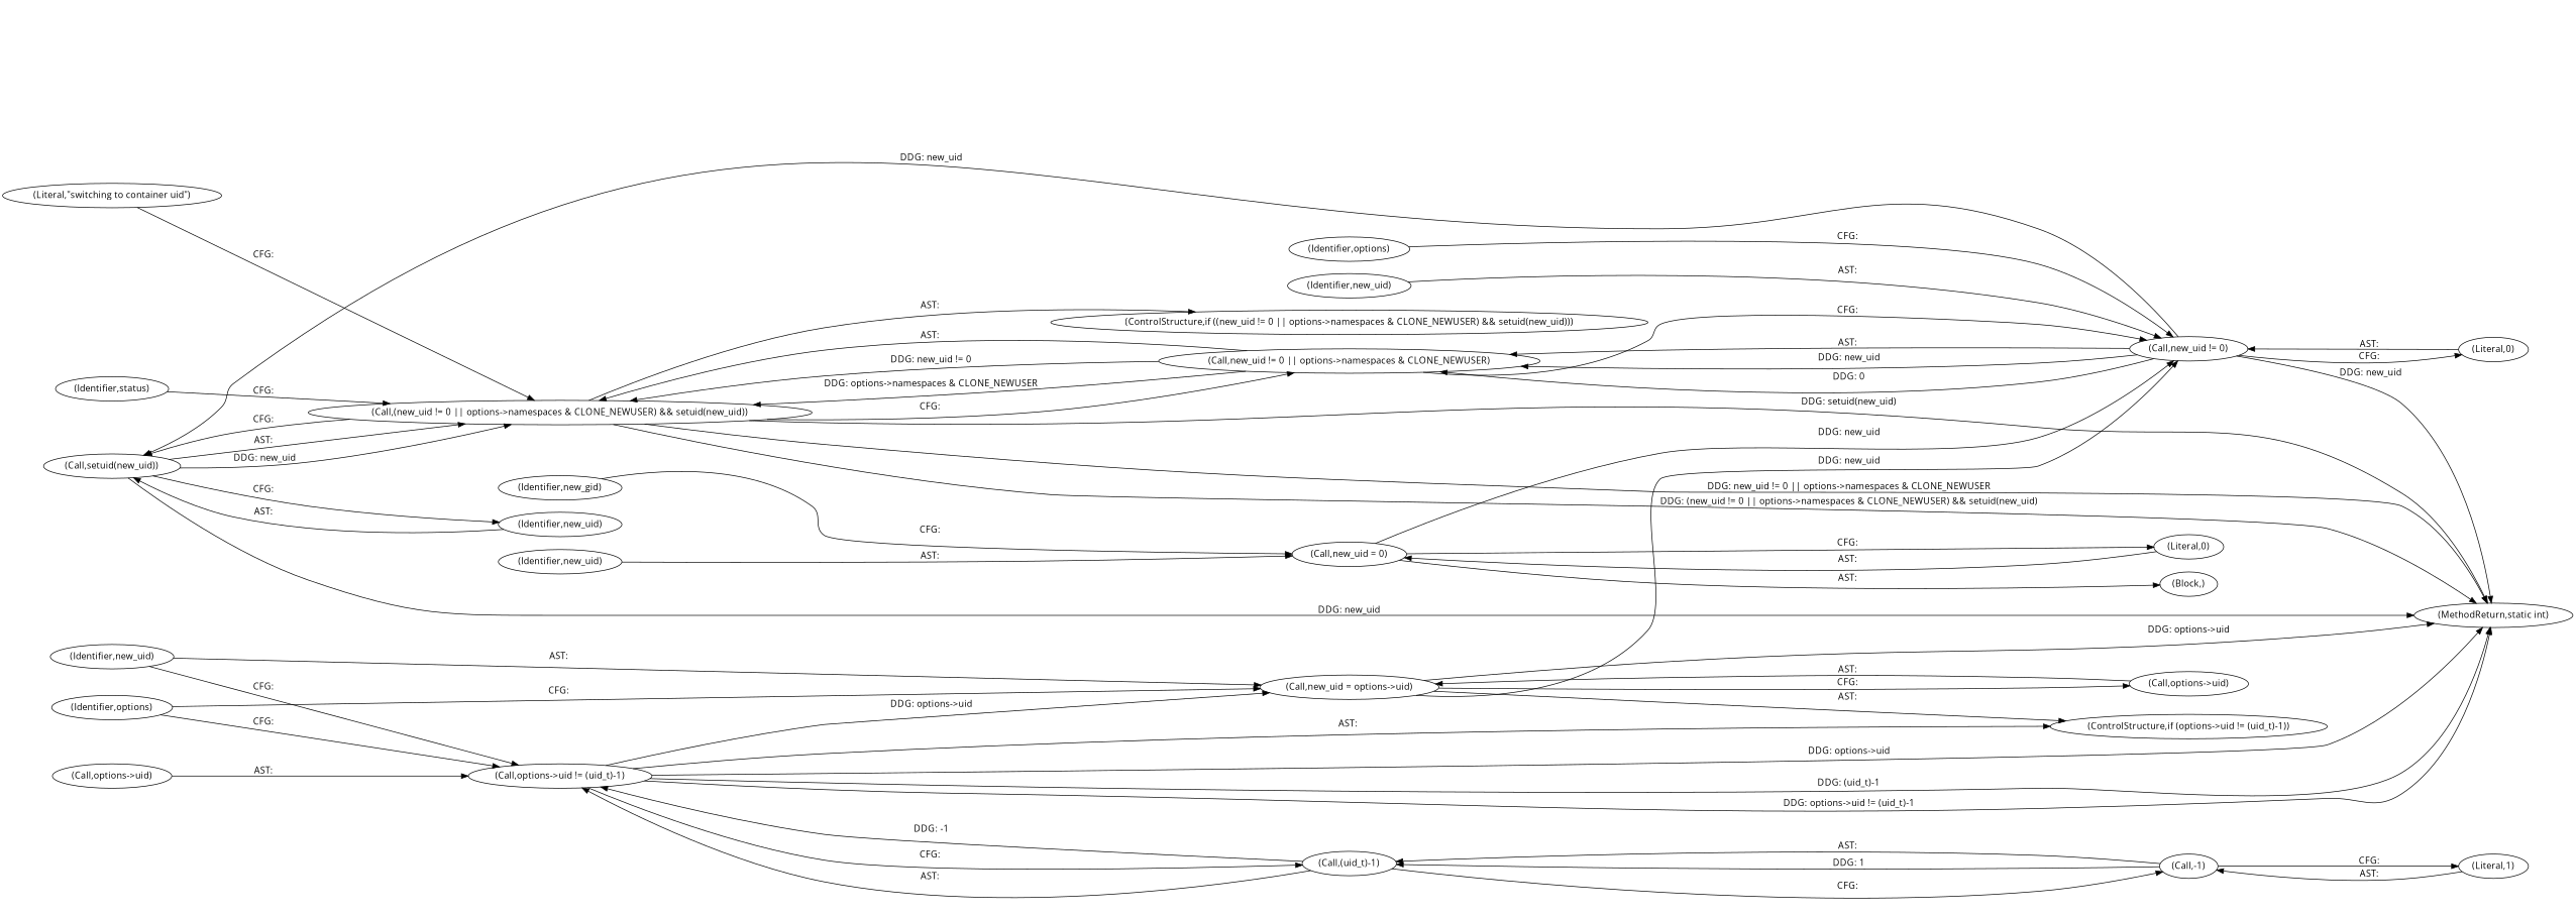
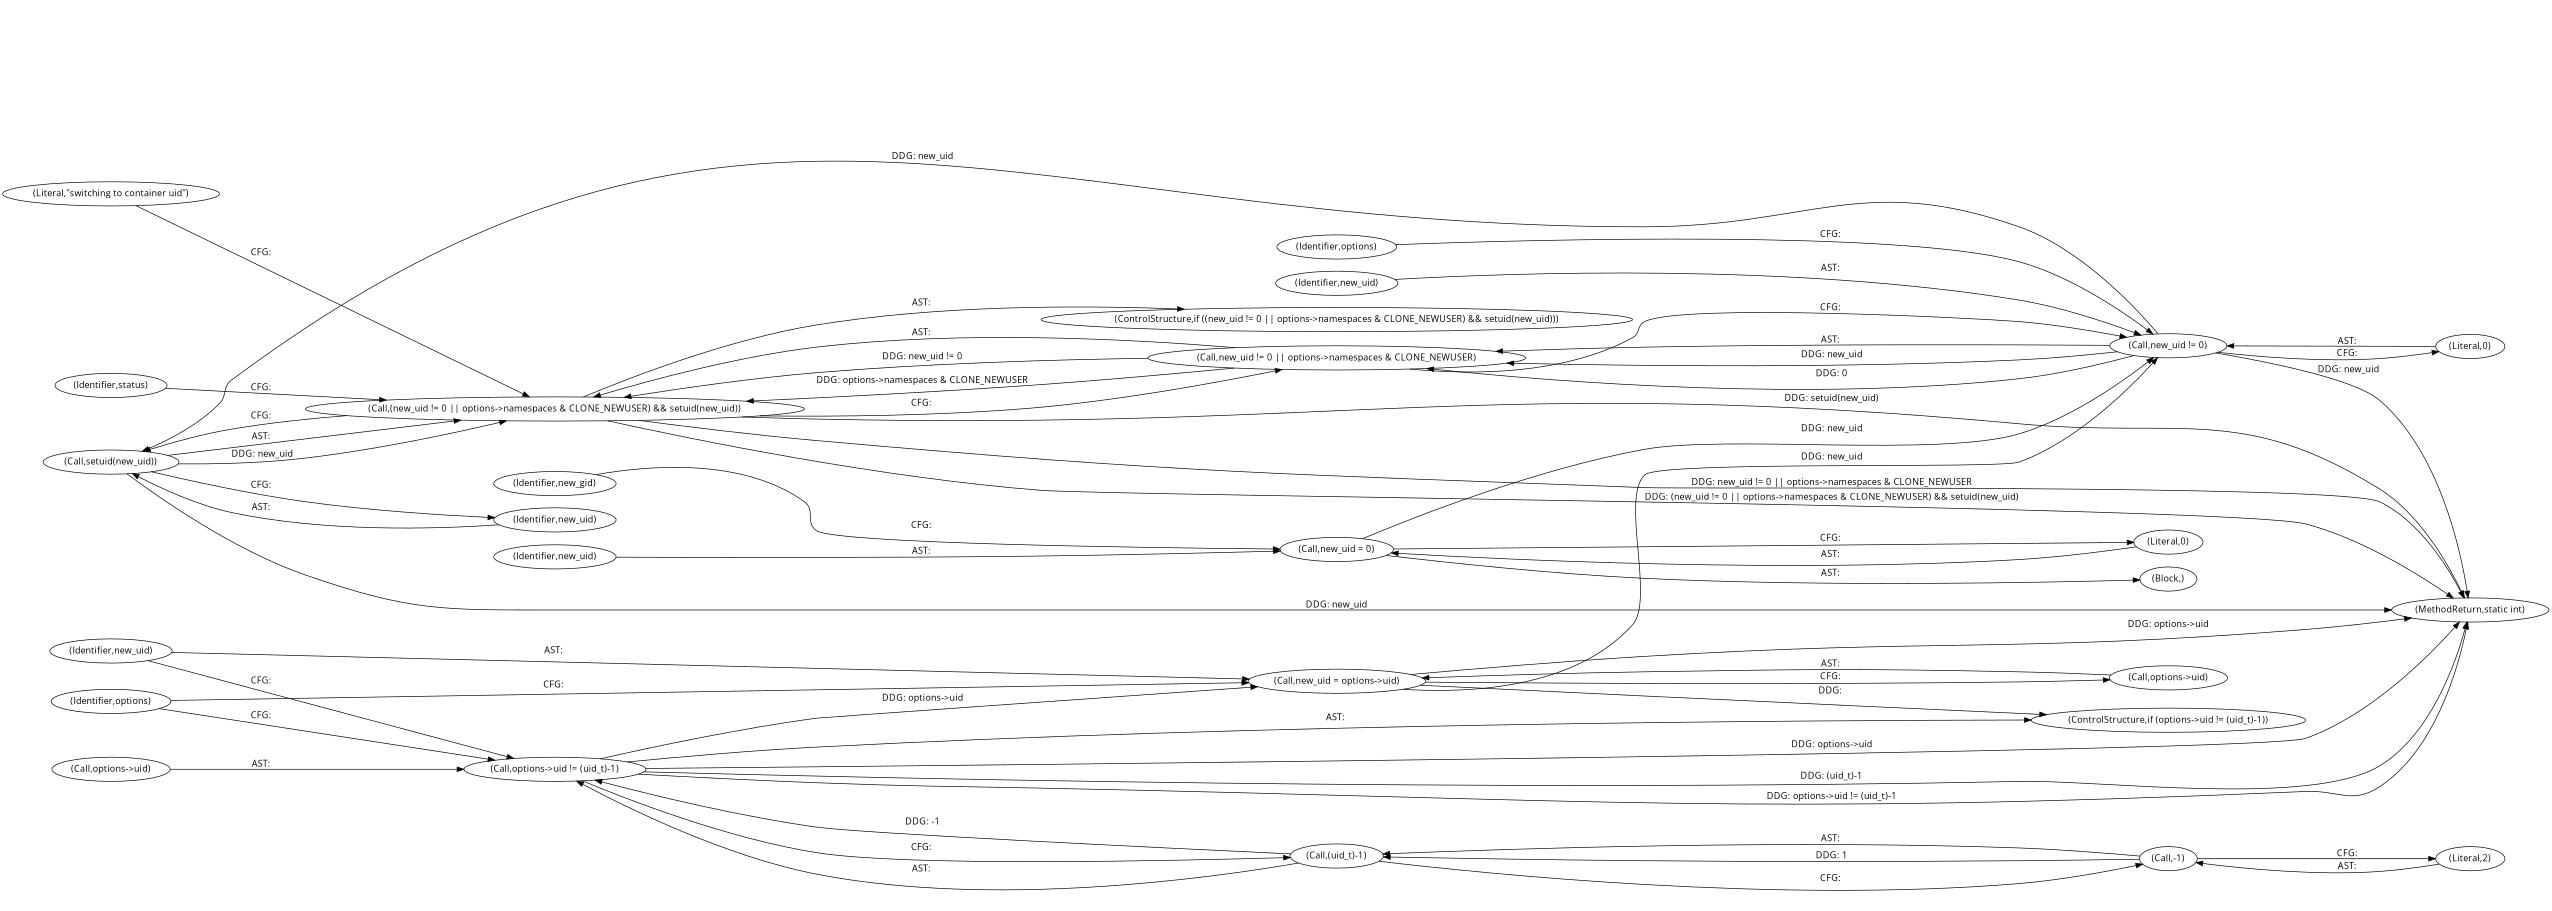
  digraph {
    fontname="Open Sans"
    rankdir=LR
    node [fontname="Open Sans"]
    edge [fontname="Open Sans"]
    n1 [label="(Call,setuid(new_uid))"]
    n2 [label="(Call,(new_uid != 0 || options->namespaces & CLONE_NEWUSER) && setuid(new_uid))"]
    n3 [label="(Identifier,new_uid)"]
    n4 [label="(MethodReturn,static int)"]
    n5 [label="(Call,new_uid != 0 || options->namespaces & CLONE_NEWUSER)"]
    n6 [label="(ControlStructure,if ((new_uid != 0 || options->namespaces & CLONE_NEWUSER) && setuid(new_uid)))"]
    n7 [label="(Call,new_uid != 0)"]
    n8 [label="(Literal,0)"]
    n9 [label="(Call,new_uid = options->uid)"]
    n10 [label="(ControlStructure,if (options->uid != (uid_t)-1))"]
    n11 [label="(Call,options->uid)"]
    n12 [label="(Call,options->uid != (uid_t)-1)"]
    n13 [label="(Call,(uid_t)-1)"]
    n14 [label="(Call,-1)"]
-   n15 [label="(Literal,1)"]
+   n15 [label="(Literal,2)"]
    n16 [label="(Call,new_uid = 0)"]
    n17 [label="(Literal,0)"]
    n18 [label="(Block,)"]
    n19 [label="(Identifier,new_uid)"]
    n20 [label="(Identifier,options)"]
    n21 [label="(Identifier,status)"]
    n22 [label="(Literal,\"switching to container uid\")"]
    n23 [label="(Identifier,new_gid)"]
    n24 [label="(Call,options->uid)"]
    n25 [label="(Identifier,new_uid)"]
    n26 [label="(Identifier,new_uid)"]
    n27 [label="(Identifier,options)"]
    n1 -> n2 [label="AST: "]
    n1 -> n2 [label="DDG: new_uid"]
    n1 -> n3 [label="CFG: "]
    n1 -> n4 [label="DDG: new_uid"]
    n2 -> n1 [label="CFG: "]
    n2 -> n4 [label="DDG: new_uid != 0 || options->namespaces & CLONE_NEWUSER"]
    n2 -> n4 [label="DDG: (new_uid != 0 || options->namespaces & CLONE_NEWUSER) && setuid(new_uid)"]
    n2 -> n4 [label="DDG: setuid(new_uid)"]
    n2 -> n5 [label="CFG: "]
    n2 -> n6 [label="AST: "]
    n3 -> n1 [label="AST: "]
    n5 -> n2 [label="AST: "]
    n5 -> n2 [label="DDG: new_uid != 0"]
    n5 -> n2 [label="DDG: options->namespaces & CLONE_NEWUSER"]
    n5 -> n7 [label="CFG: "]
    n7 -> n1 [label="DDG: new_uid"]
    n7 -> n4 [label="DDG: new_uid"]
    n7 -> n5 [label="AST: "]
    n7 -> n5 [label="DDG: new_uid"]
    n7 -> n5 [label="DDG: 0"]
    n7 -> n8 [label="CFG: "]
    n8 -> n7 [label="AST: "]
    n9 -> n4 [label="DDG: options->uid"]
    n9 -> n7 [label="DDG: new_uid"]
-   n9 -> n10 [label="AST: "]
+   n9 -> n10 [label="DDG: "]
    n9 -> n11 [label="CFG: "]
    n11 -> n9 [label="AST: "]
    n12 -> n4 [label="DDG: (uid_t)-1"]
    n12 -> n4 [label="DDG: options->uid != (uid_t)-1"]
    n12 -> n4 [label="DDG: options->uid"]
    n12 -> n9 [label="DDG: options->uid"]
    n12 -> n10 [label="AST: "]
    n12 -> n13 [label="CFG: "]
    n13 -> n12 [label="AST: "]
    n13 -> n12 [label="DDG: -1"]
    n13 -> n14 [label="CFG: "]
    n14 -> n13 [label="AST: "]
    n14 -> n13 [label="DDG: 1"]
    n14 -> n15 [label="CFG: "]
    n15 -> n14 [label="AST: "]
    n16 -> n7 [label="DDG: new_uid"]
    n16 -> n17 [label="CFG: "]
    n16 -> n18 [label="AST: "]
    n17 -> n16 [label="AST: "]
    n19 -> n9 [label="AST: "]
    n19 -> n12 [label="CFG: "]
    n20 -> n7 [label="CFG: "]
    n21 -> n2 [label="CFG: "]
    n22 -> n2 [label="CFG: "]
    n23 -> n16 [label="CFG: "]
    n24 -> n12 [label="AST: "]
    n25 -> n7 [label="AST: "]
    n26 -> n16 [label="AST: "]
    n27 -> n9 [label="CFG: "]
    n27 -> n12 [label="CFG: "]
  }
